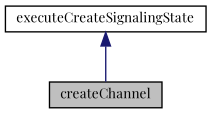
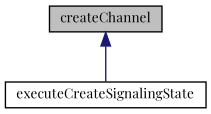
  digraph {
    rankdir=TB
    fontname="Playfair Display"
    node [color=black fontname="Playfair Display" fontsize=10 shape=record style=filled]
    n1 [fillcolor=grey75 fontcolor=black height=0.2 label=createChannel width=0.4]
    n2 [fillcolor=white height=0.2 label=executeCreateSignalingState width=0.4]
-   n2 -> n1 [color=midnightblue dir=back fontname="Playfair Display" fontsize=10 labelfontname=Helvetica labelfontsize=10 style=solid]
+   n1 -> n2 [color=midnightblue dir=back fontname="Playfair Display" fontsize=10 labelfontname=Helvetica labelfontsize=10 style=solid]
  }
